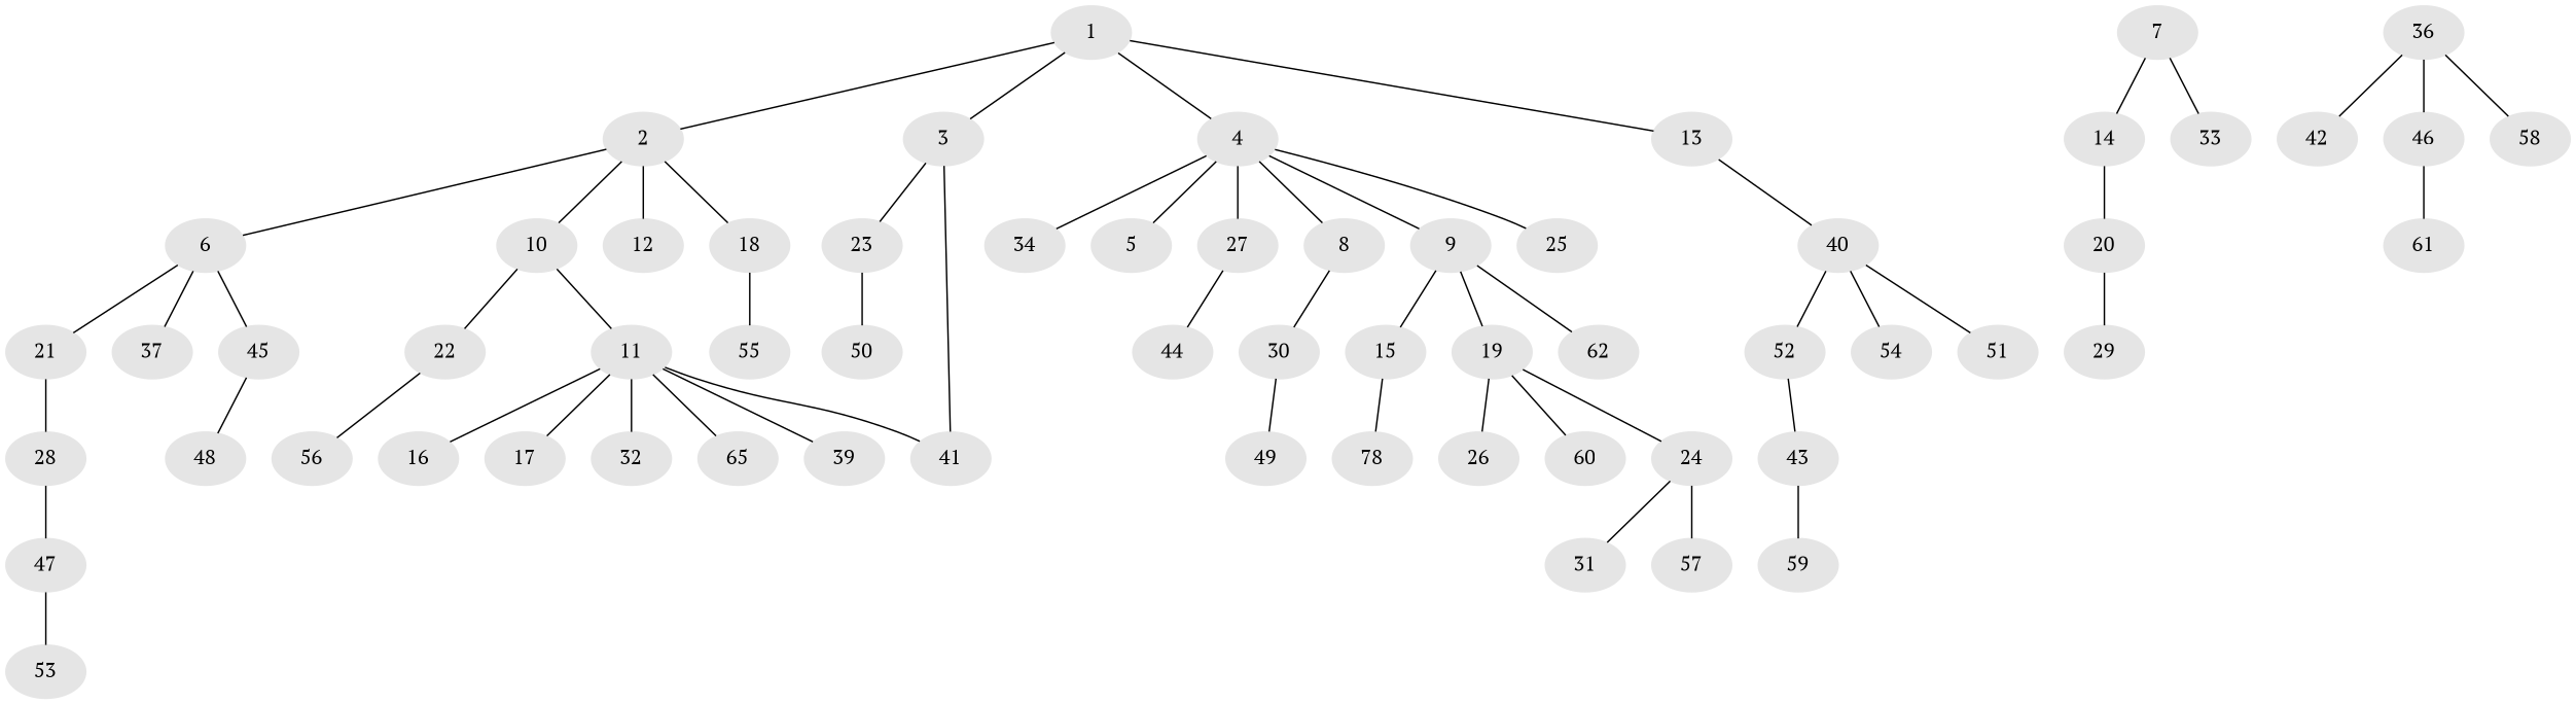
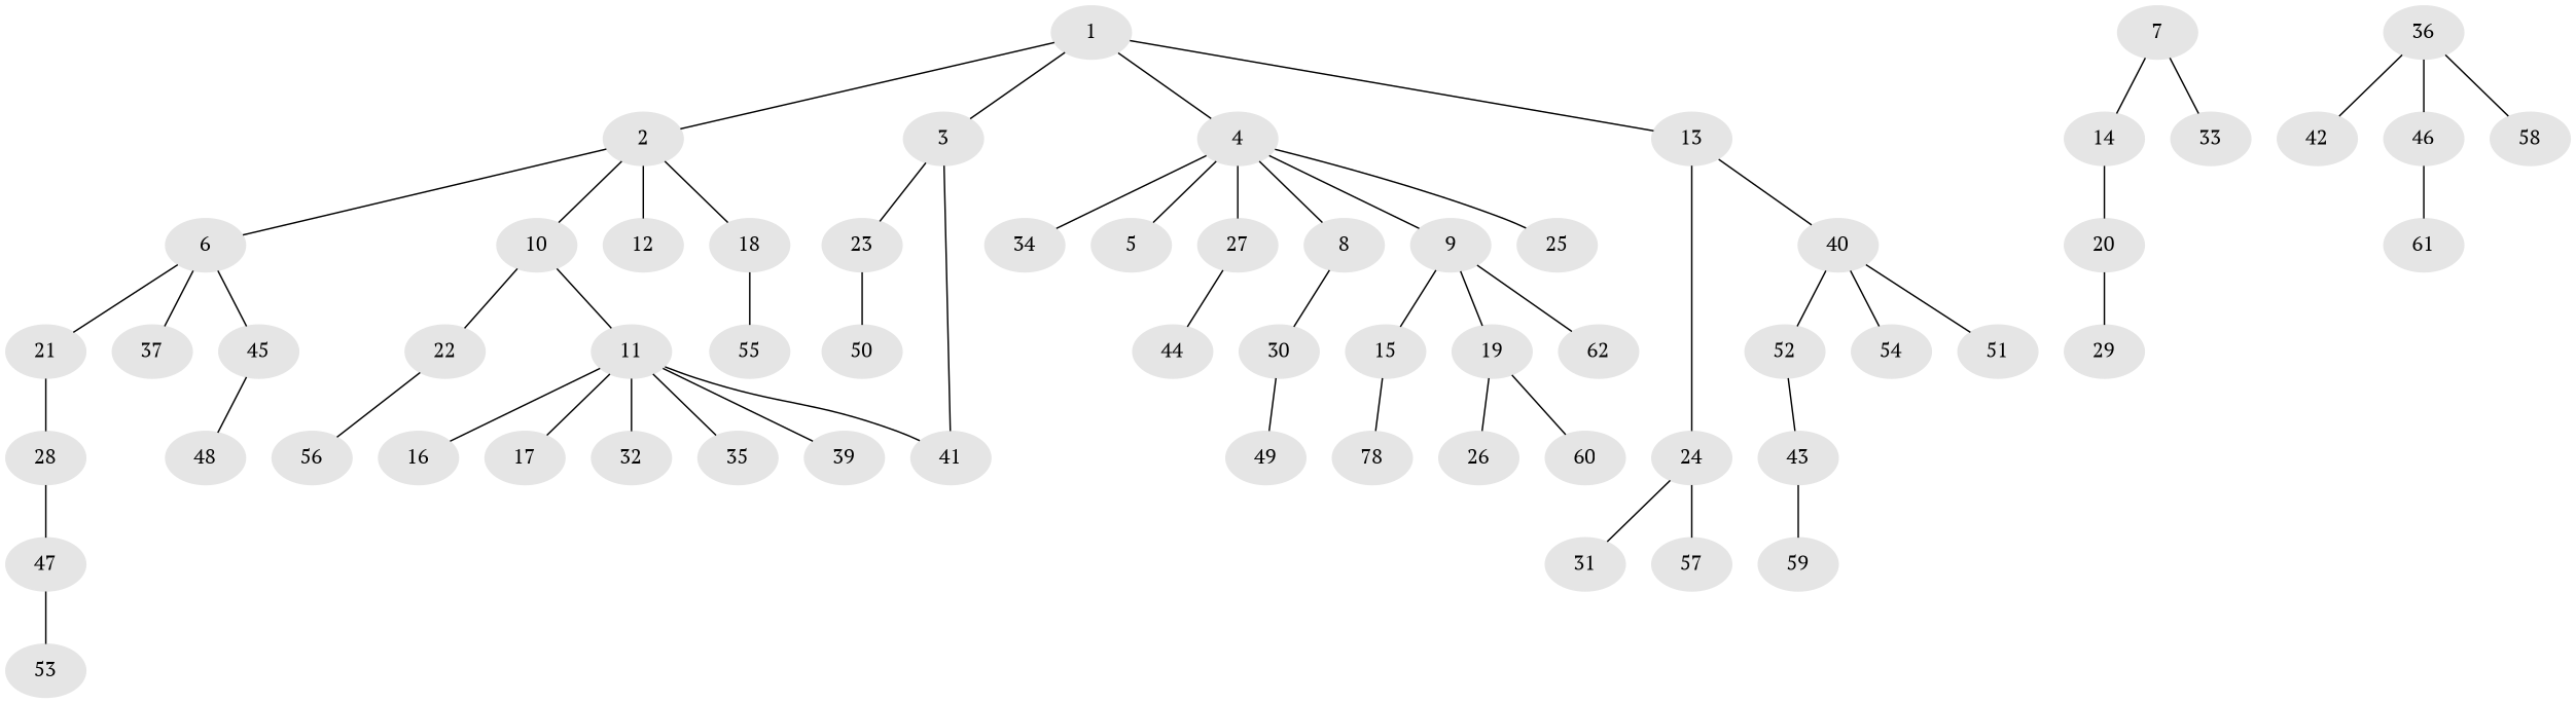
  graph {
    fontname="PT Serif"
    node [color=gray90 fontname="PT Serif" style=filled]
    edge [fontname="PT Serif"]
    1
    2
    3
    4
    13
    6
    10
    12
    18
    23
    41
    5
    8
    9
    25
    27
    34
    24
    40
    21
    37
    45
    11
    22
    55
    7
    14
    33
    50
    30
    15
    19
    62
    44
    28
    48
    20
    49
    n39 [label=78]
    26
    60
    16
    17
    32
-   35 [label=65]
+   35
    39
    56
    31
    57
    51
    52
    54
    29
    47
    53
    36
    42
    46
    58
    61
    43
    59
    1 -- 2
    1 -- 3
    1 -- 4
    1 -- 13
    2 -- 6
    2 -- 10
    2 -- 12
    2 -- 18
    3 -- 23
    3 -- 41
    4 -- 5
    4 -- 8
    4 -- 9
    4 -- 25
    4 -- 27
    4 -- 34
-   19 -- 24
+   13 -- 24
    13 -- 40
    6 -- 21
    6 -- 37
    6 -- 45
    10 -- 11
    10 -- 22
    18 -- 55
    23 -- 50
    8 -- 30
    9 -- 15
    9 -- 19
    9 -- 62
    27 -- 44
    24 -- 31
    24 -- 57
    40 -- 51
    40 -- 52
    40 -- 54
    21 -- 28
    45 -- 48
    11 -- 41
    11 -- 16
    11 -- 17
    11 -- 32
    11 -- 35
    11 -- 39
    22 -- 56
    7 -- 14
    7 -- 33
    14 -- 20
    30 -- 49
    15 -- n39
    19 -- 26
    19 -- 60
    28 -- 47
    20 -- 29
    52 -- 43
    47 -- 53
    36 -- 42
    36 -- 46
    36 -- 58
    46 -- 61
    43 -- 59
  }
